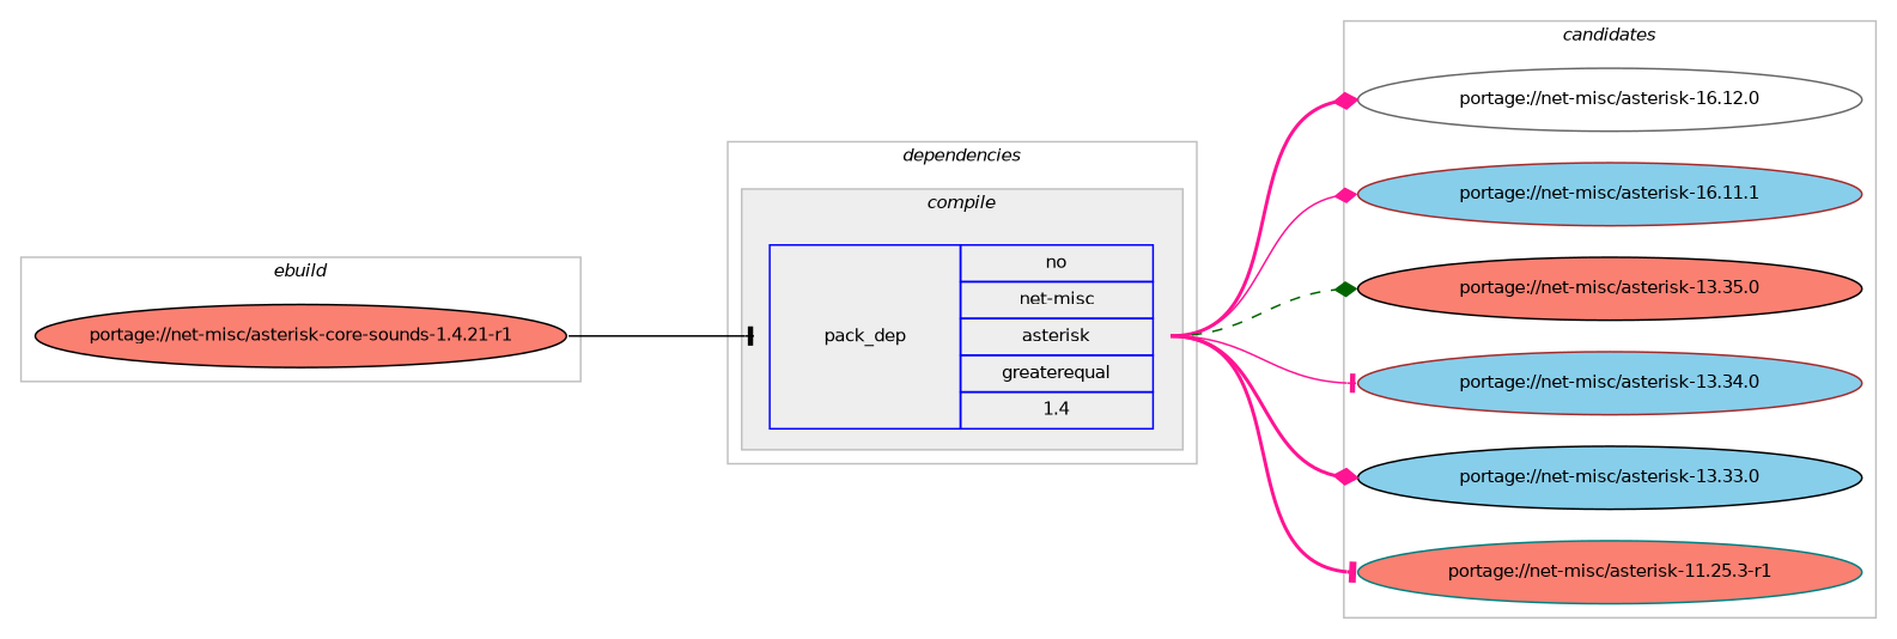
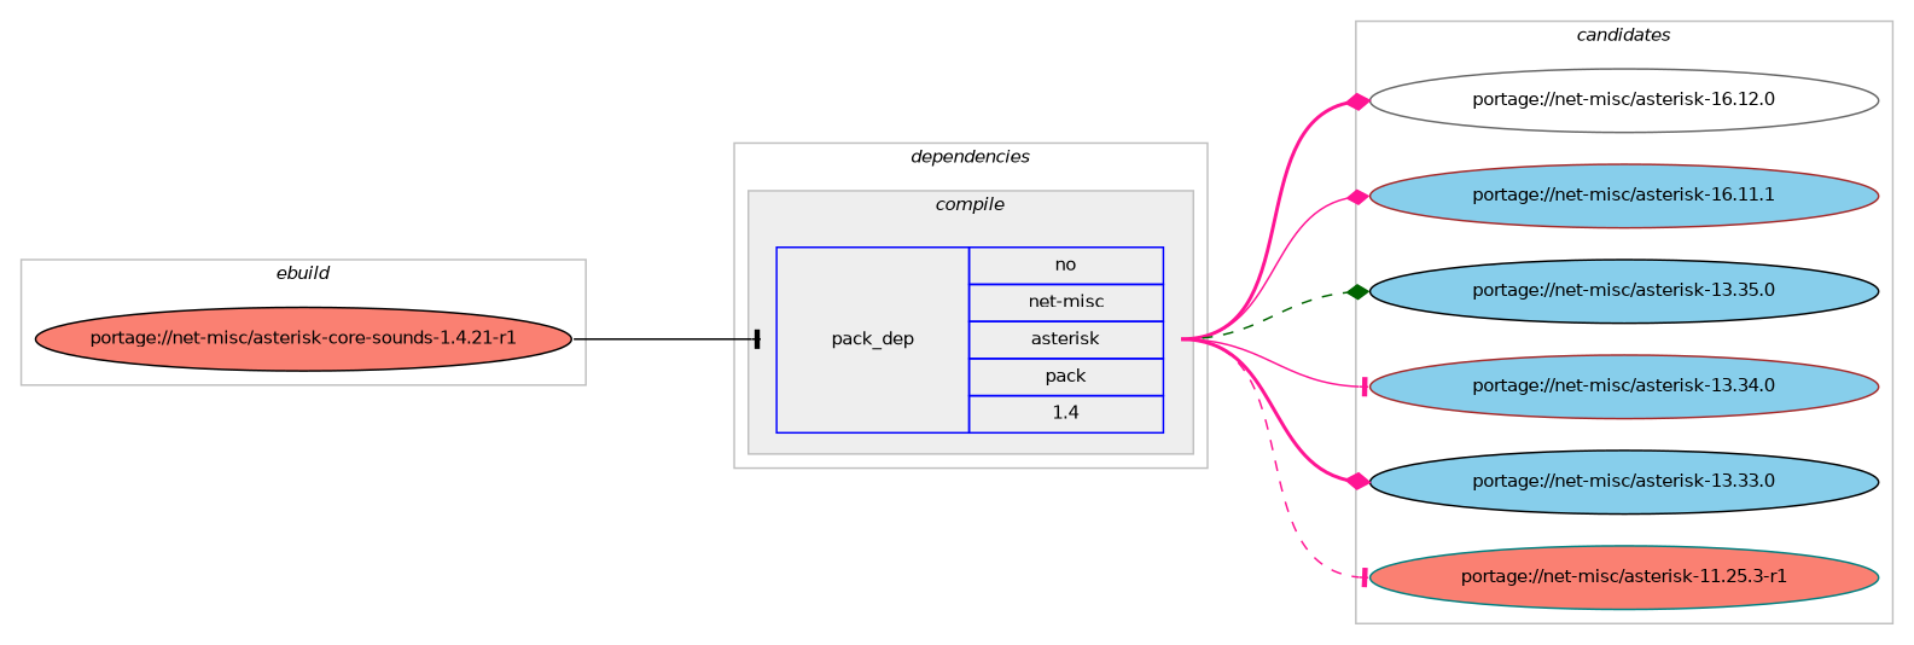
  digraph {
    compound=true
    concentrate=true
    fontname=Helvetica
    fontsize=10
    newrank=true
    rankdir=LR
    ranksep=1.5
    node [color=black fillcolor=skyblue fontname=Helvetica fontsize=10 style=filled]
    edge [arrowhead=diamond color=deeppink headport=w style=solid tailport=e weight=100]
    n1 [fillcolor=salmon label="portage://net-misc/asterisk-core-sounds-1.4.21-r1" width=4]
-   n2 [color=blue label=<<TABLE BORDER="0" CELLBORDER="1" CELLSPACING="0" CELLPADDING="4" WIDTH="220"><TR><TD ROWSPAN="6" CELLPADDING="30">pack_dep</TD></TR><TR><TD WIDTH="110">no</TD></TR><TR><TD>net-misc</TD></TR><TR><TD>asterisk</TD></TR><TR><TD>greaterequal</TD></TR><TR><TD>1.4</TD></TR></TABLE>> shape=none fillcolor="" style=""]
+   n2 [color=blue label=<<TABLE BORDER="0" CELLBORDER="1" CELLSPACING="0" CELLPADDING="4" WIDTH="220"><TR><TD ROWSPAN="6" CELLPADDING="30">pack_dep</TD></TR><TR><TD WIDTH="110">no</TD></TR><TR><TD>net-misc</TD></TR><TR><TD>asterisk</TD></TR><TR><TD>pack</TD></TR><TR><TD>1.4</TD></TR></TABLE>> shape=none fillcolor="" style=""]
    n3 [color=gray40 fillcolor=white label="portage://net-misc/asterisk-16.12.0" width=4]
    n4 [color=brown label="portage://net-misc/asterisk-16.11.1" width=4]
-   n5 [fillcolor=salmon label="portage://net-misc/asterisk-13.35.0" width=4]
+   n5 [label="portage://net-misc/asterisk-13.35.0" width=4]
    n6 [color=brown label="portage://net-misc/asterisk-13.34.0" width=4]
    n7 [label="portage://net-misc/asterisk-13.33.0" width=4]
    n8 [color=teal fillcolor=salmon label="portage://net-misc/asterisk-11.25.3-r1" width=4]
    subgraph cluster_1 {
      color=gray
      label=<<i>ebuild</i>>
      rank=same
      n1
    }
    subgraph cluster_2 {
      color=gray
      label=<<i>dependencies</i>>
      subgraph cluster_3 {
        color=gray
        fillcolor="#eeeeee"
        label=<<i>run</i>>
        style=filled
      }
      subgraph cluster_4 {
        color=gray
        fillcolor="#eeeeee"
        label=<<i>compile</i>>
        style=filled
        subgraph sub_5 {
          color=gray
          fillcolor="#eeeeee"
          label=<<i>compile</i>>
          style=filled
          n2
        }
      }
      subgraph cluster_6 {
        color=gray
        fillcolor="#eeeeee"
        label=<<i>compile and run</i>>
        style=filled
      }
    }
    subgraph cluster_7 {
      color=gray
      label=<<i>candidates</i>>
      rank=same
      subgraph sub_8 {
        color=black
        label=<<i>candidates</i>>
        nodesep=1
        rank=same
        n3
        n4
        n5
        n6
        n7
        n8
      }
    }
    n1 -> n2 [arrowhead=tee color=black weight=20]
    n2 -> n3 [style=bold]
    n2 -> n4
    n2 -> n5 [color=darkgreen style=dashed]
    n2 -> n6 [arrowhead=tee]
    n2 -> n7 [style=bold]
-   n2 -> n8 [arrowhead=tee style=bold]
+   n2 -> n8 [arrowhead=tee style=dashed]
  }
